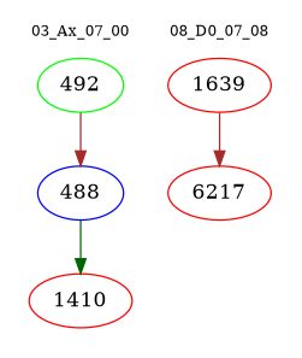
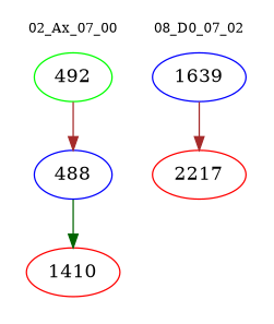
  digraph {
    fontname="DejaVu Serif"
    node [color=blue fontname="DejaVu Serif"]
    edge [color=brown fontname="DejaVu Serif"]
    n1 [color=green label=492]
    n2 [label=488]
    n3 [color=red label=1410]
-   n4 [color=red label=1639]
-   n5 [color=red label=6217]
+   n4 [label=1639]
+   n5 [color=red label=2217]
    subgraph cluster_1 {
      color=white
      fontsize=10
-     label="03_Ax_07_00"
+     label="02_Ax_07_00"
      n1
      n2
      n3
    }
    subgraph cluster_2 {
      color=white
      fontsize=10
-     label="08_D0_07_08"
+     label="08_D0_07_02"
      n4
      n5
    }
    n1 -> n2
    n2 -> n3 [color=darkgreen]
    n4 -> n5
  }
